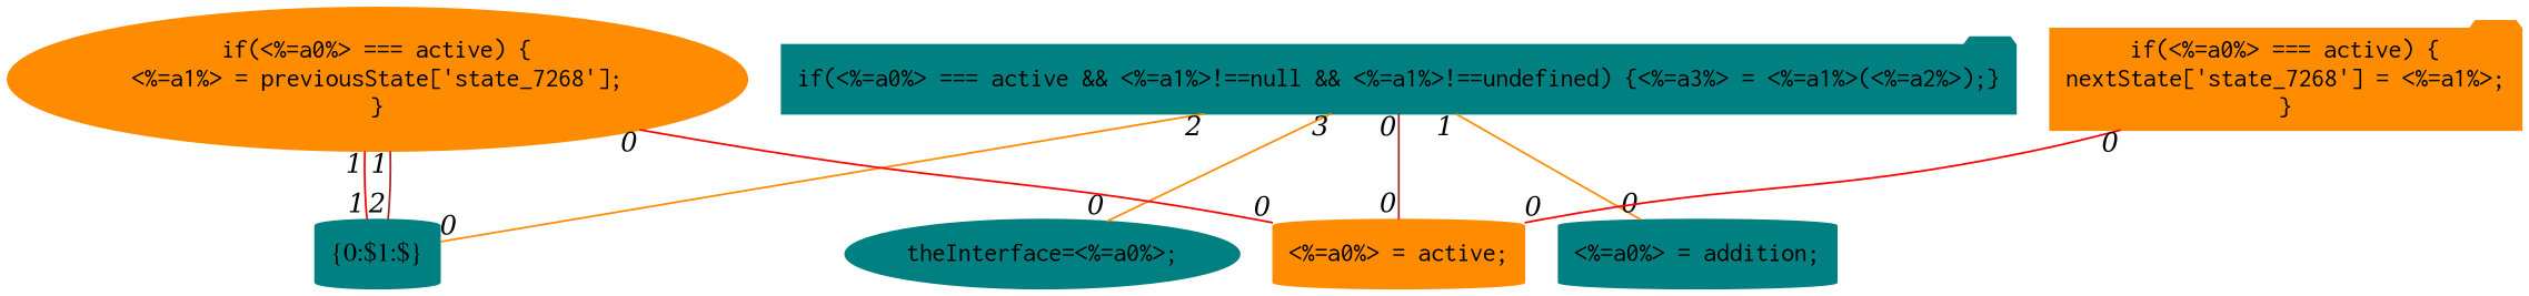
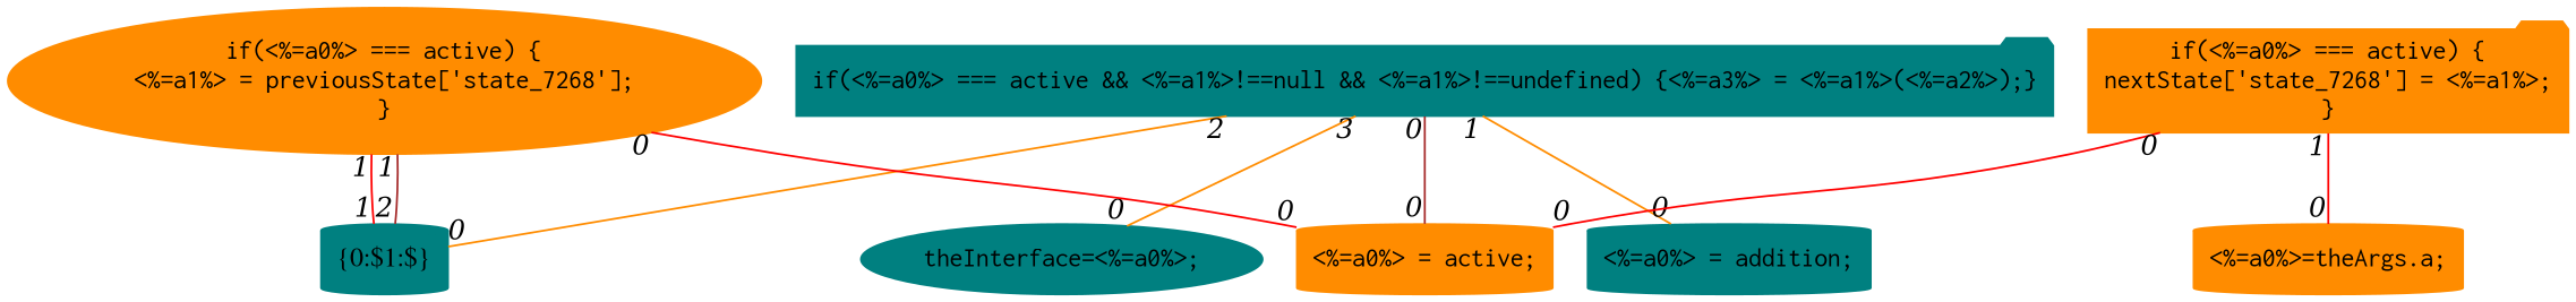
  digraph {
    node [color=teal fontname=Courier shape=cylinder style=filled]
    edge [arrowHead=none arrowsize=1 color=red dir=none fontname="Times-Italic" headlabel=0 taillabel=1]
    n1 [fontname=Times label="{0:$1:$}"]
+   n2 [color=darkorange label="<%=a0%>=theArgs.a;\n"]
    n3 [label="theInterface=<%=a0%>;\n" shape=ellipse]
    n4 [color=darkorange label="<%=a0%> = active;\n"]
    n5 [label="<%=a0%> = addition;\n"]
    n6 [label="if(<%=a0%> === active && <%=a1%>!==null && <%=a1%>!==undefined) {<%=a3%> = <%=a1%>(<%=a2%>);}\n" shape=folder]
    n7 [color=darkorange label="if(<%=a0%> === active) {\n<%=a1%> = previousState['state_7268'];\n}\n" shape=ellipse]
    n8 [color=darkorange label="if(<%=a0%> === active) {\nnextState['state_7268'] = <%=a1%>;\n}\n" shape=folder]
    n6 -> n1 [color=darkorange taillabel=2]
    n6 -> n3 [color=darkorange taillabel=3]
    n6 -> n4 [color=brown taillabel=0]
    n6 -> n5 [color=darkorange]
    n7 -> n1 [headlabel=1]
    n7 -> n1 [color=brown headlabel=2]
    n7 -> n4 [taillabel=0]
+   n8 -> n2
    n8 -> n4 [taillabel=0]
  }
